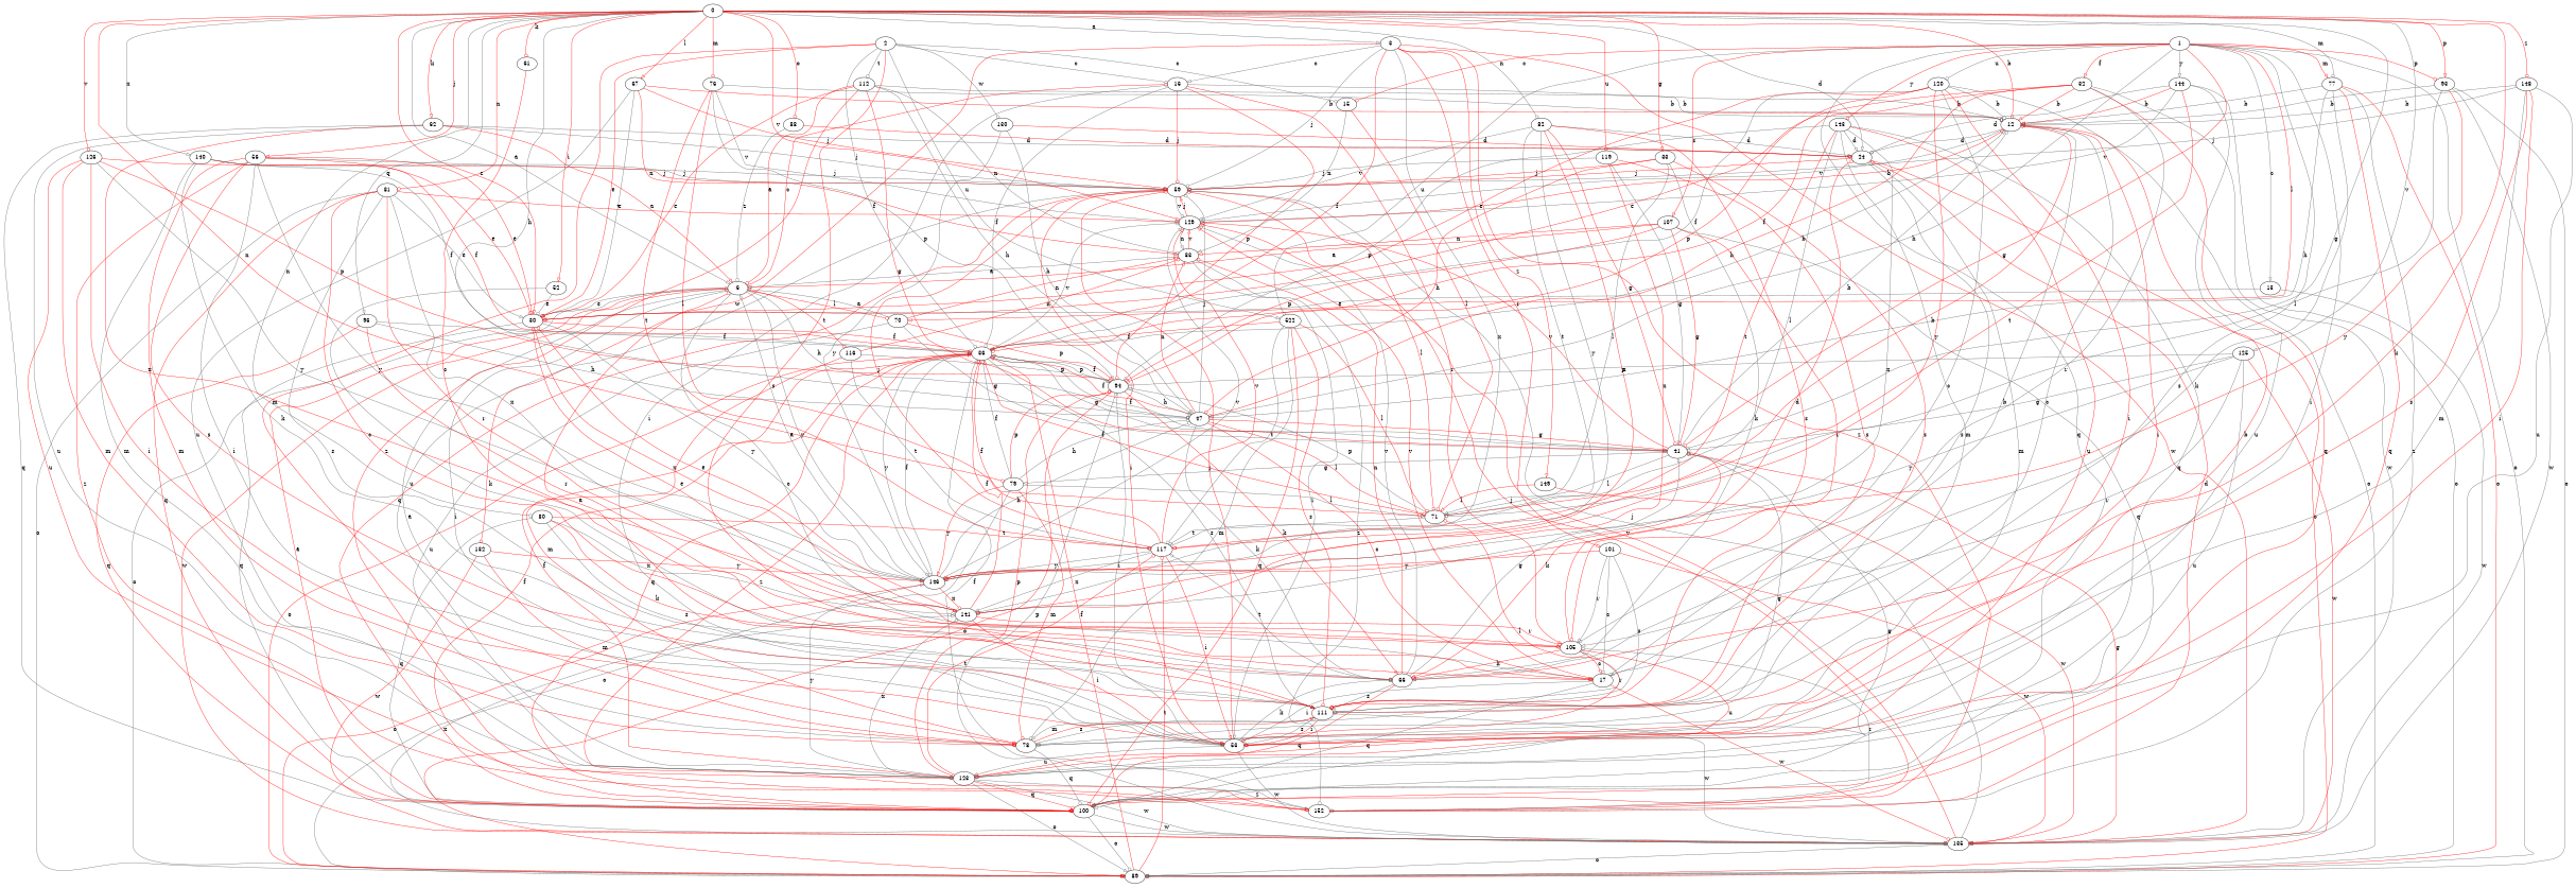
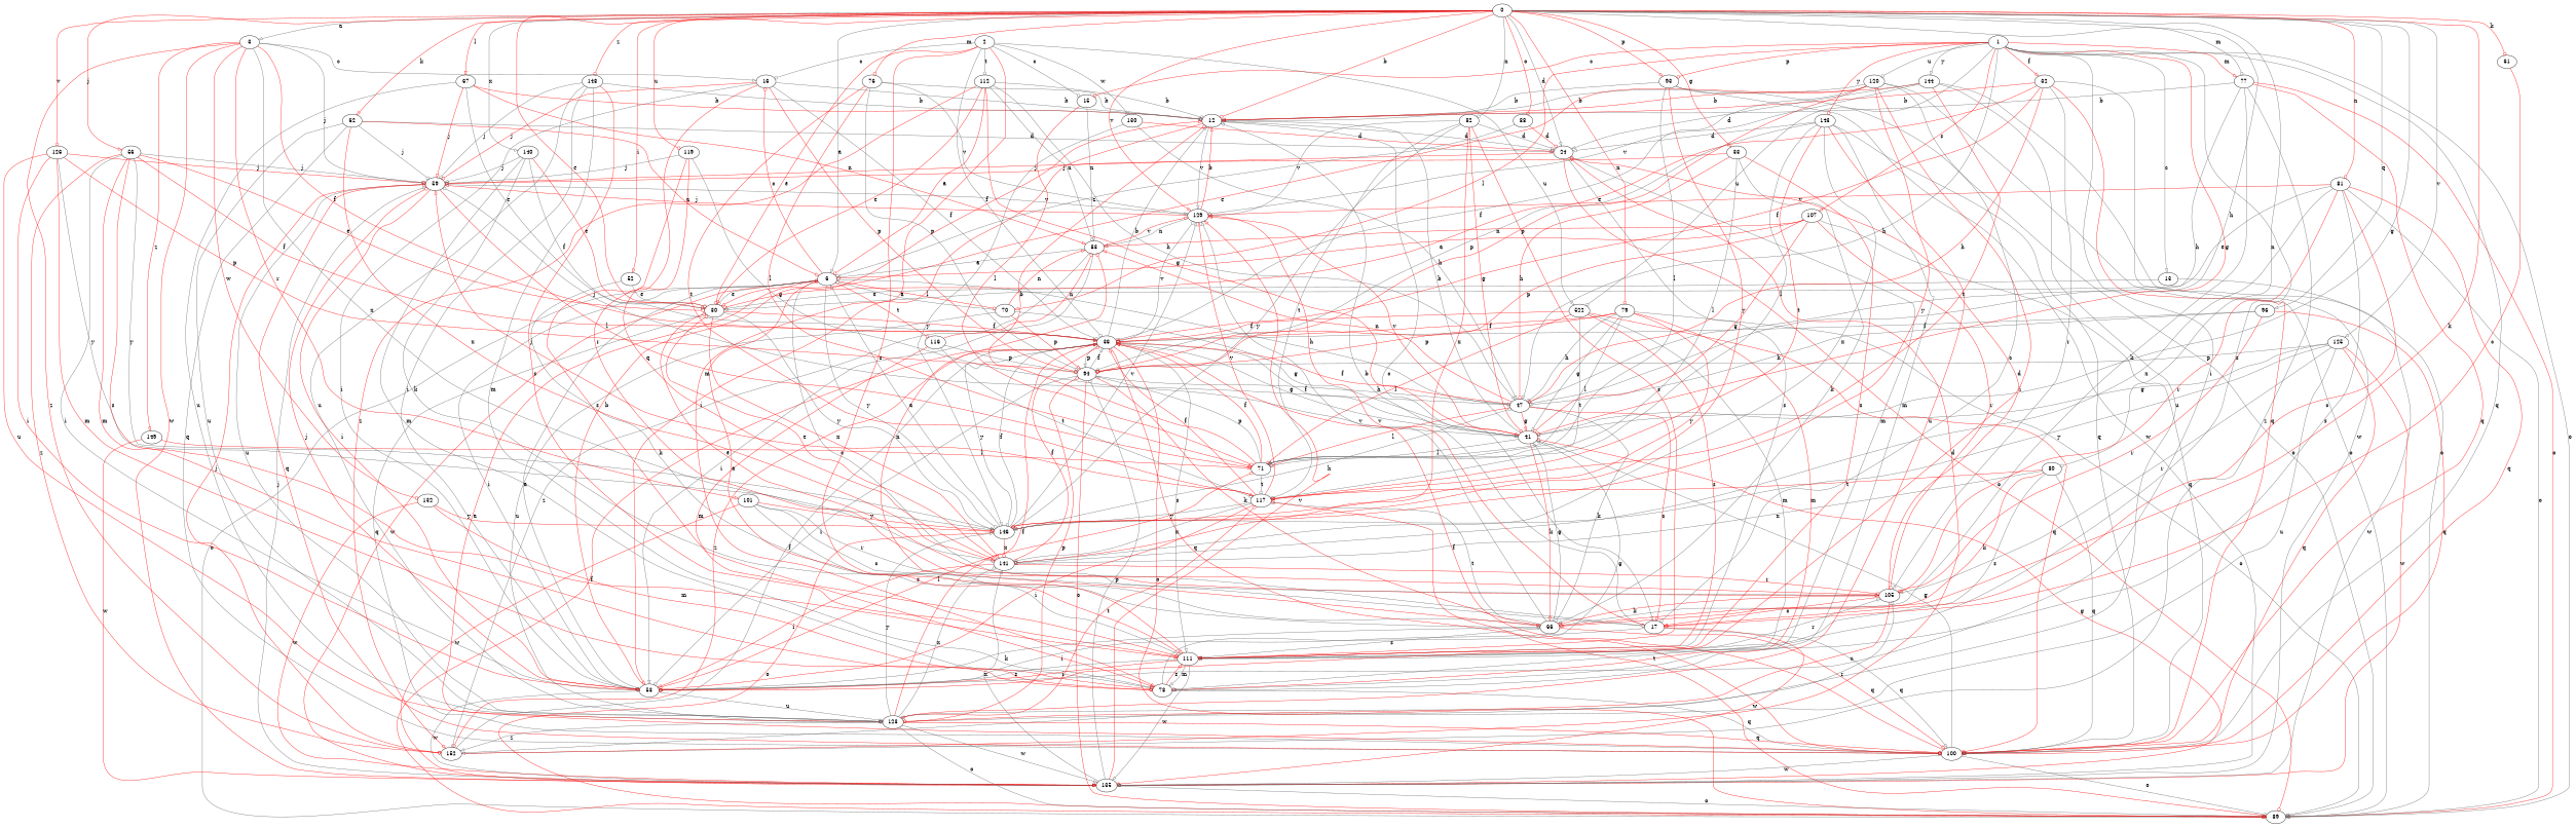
  strict digraph {
    edge [arrowhead=odot color=gray40]
    0
    3
    6
    12
    24
    30
    n7 [label=33]
    41
    47
    52
    56
    61
    62
    66
    67
    76
    77
    79
    80
    81
    82
    88
    93
    96
    119
    125
    126
    129
    140
    148
    16
    36
    59
    101
    132
    135
    141
    149
    152
    53
    70
    89
    17
    116
    146
    111
    78
    100
    71
    83
    123
    117
    94
    105
    1
    13
    15
    32
    107
    120
    n61 [label=522]
    143
    144
    2
    112
    130
    0 -> 3 [arrowhead=onormal label=a]
    0 -> 6 [arrowhead=onormal label=a]
    0 -> 12 [color=red label=b]
    0 -> 24 [arrowhead=onormal label=d]
    0 -> 30 [arrowhead=onormal color=red label=e]
    0 -> n7 [arrowhead=onormal color=red label=g]
    0 -> 41 [label=g]
    0 -> 47 [label=h]
    0 -> 52 [arrowhead=onormal color=red label=i]
    0 -> 56 [arrowhead=onormal color=red label=j]
    0 -> 61 [color=red label=k]
    0 -> 62 [arrowhead=onormal color=red label=k]
    0 -> 66 [arrowhead=onormal color=red label=k]
    0 -> 67 [arrowhead=onormal color=red label=l]
    0 -> 76 [color=red label=m]
    0 -> 77 [label=m]
    0 -> 79 [color=red label=n]
    0 -> 80 [label=n]
    0 -> 81 [color=red label=n]
    0 -> 82 [label=n]
    0 -> 88 [color=red label=o]
    0 -> 93 [arrowhead=onormal color=red label=p]
    0 -> 96 [arrowhead=onormal label=q]
    0 -> 119 [color=red label=u]
    0 -> 125 [arrowhead=onormal label=v]
    0 -> 126 [color=red label=v]
    0 -> 129 [arrowhead=onormal color=red label=v]
    0 -> 140 [arrowhead=onormal label=x]
    0 -> 148 [color=red label=z]
    3 -> 16 [arrowhead=onormal label=c]
    3 -> 36 [arrowhead=onormal color=red label=f]
    3 -> 59 [label=j]
    3 -> 101 [arrowhead=onormal color=red label=r]
    3 -> 132 [color=red label=w]
    3 -> 135 [arrowhead=onormal color=red label=w]
    3 -> 141 [label=x]
    3 -> 149 [arrowhead=onormal color=red label=z]
    3 -> 152 [color=red label=z]
    6 -> 30 [label=e]
    6 -> 47 [label=h]
    6 -> 16 [color=red label=c]
    6 -> 135 [arrowhead=onormal color=red label=w]
    6 -> 53 [arrowhead=onormal label=i]
    6 -> 70 [color=red label=l]
    6 -> 89 [label=o]
    6 -> 17 [label=c]
    6 -> 116 [color=red label=t]
    6 -> 146 [label=y]
    12 -> 24 [label=d]
    12 -> 129 [arrowhead=onormal label=v]
    12 -> 53 [arrowhead=onormal color=red label=i]
    12 -> 17 [arrowhead=onormal label=c]
    24 -> 59 [color=red label=j]
    24 -> 89 [color=red label=o]
    24 -> 111 [label=s]
    24 -> 78 [arrowhead=onormal label=m]
    30 -> 36 [color=red label=f]
    30 -> 141 [arrowhead=onormal color=red label=x]
    30 -> 146 [arrowhead=onormal label=y]
    30 -> 100 [label=q]
    n7 -> 47 [color=red label=h]
    n7 -> 66 [arrowhead=onormal label=k]
    n7 -> 59 [color=red label=j]
    n7 -> 111 [arrowhead=onormal color=red label=s]
    n7 -> 71 [arrowhead=onormal label=l]
    41 -> 12 [label=b]
    41 -> 66 [arrowhead=onormal color=red label=k]
    41 -> 129 [arrowhead=onormal color=red label=v]
    41 -> 36 [arrowhead=onormal label=f]
    41 -> 71 [arrowhead=onormal label=l]
    47 -> 41 [arrowhead=onormal color=red label=g]
    47 -> 66 [label=k]
    47 -> 36 [arrowhead=onormal color=red label=f]
    47 -> 59 [label=j]
    47 -> 17 [arrowhead=onormal color=red label=c]
    47 -> 71 [color=red label=l]
    47 -> 83 [arrowhead=onormal color=red label=n]
    52 -> 30 [label=e]
    52 -> 66 [label=k]
    56 -> 30 [color=red label=e]
    56 -> 36 [arrowhead=onormal color=red label=f]
    56 -> 59 [arrowhead=onormal label=j]
    56 -> 152 [color=red label=z]
    56 -> 53 [label=i]
    56 -> 146 [arrowhead=onormal label=y]
    56 -> 111 [arrowhead=onormal color=red label=s]
    56 -> 78 [color=red label=m]
    61 -> 17 [color=red label=c]
    62 -> 6 [arrowhead=onormal color=red label=a]
    62 -> 24 [arrowhead=onormal label=d]
    62 -> 59 [label=j]
    62 -> 141 [arrowhead=onormal color=red label=x]
    62 -> 100 [label=q]
    62 -> 123 [label=u]
    66 -> 41 [arrowhead=onormal label=g]
    66 -> 129 [arrowhead=onormal label=v]
    66 -> 111 [arrowhead=onormal label=s]
    66 -> 100 [arrowhead=onormal color=red label=q]
    66 -> 83 [color=red label=n]
    66 -> 117 [arrowhead=onormal label=t]
    67 -> 12 [color=red label=b]
    67 -> 30 [arrowhead=onormal label=e]
    67 -> 59 [arrowhead=onormal color=red label=j]
    67 -> 83 [arrowhead=onormal color=red label=n]
    67 -> 123 [label=u]
    76 -> 12 [label=b]
    76 -> 129 [arrowhead=onormal label=v]
    76 -> 71 [arrowhead=onormal color=red label=l]
    76 -> 117 [arrowhead=onormal color=red label=t]
    76 -> 94 [arrowhead=onormal label=p]
    77 -> 12 [arrowhead=onormal label=b]
    77 -> 47 [label=h]
    77 -> 66 [label=k]
    77 -> 152 [arrowhead=onormal label=z]
    77 -> 89 [arrowhead=onormal color=red label=o]
    77 -> 100 [arrowhead=onormal color=red label=q]
-   41 -> 79 [arrowhead=onormal label=g]
+   79 -> 41 [arrowhead=onormal label=g]
    79 -> 47 [label=h]
-   79 -> 36 [label=f]
+   79 -> 36 [color=red label=f]
    79 -> 89 [arrowhead=onormal label=o]
    79 -> 146 [arrowhead=onormal color=red label=y]
    79 -> 78 [color=red label=m]
    79 -> 71 [arrowhead=onormal label=l]
    79 -> 94 [color=red label=p]
    80 -> 66 [color=red label=k]
    80 -> 141 [arrowhead=onormal label=x]
    80 -> 111 [arrowhead=onormal label=s]
    80 -> 100 [label=q]
    80 -> 117 [color=red label=t]
    81 -> 30 [arrowhead=onormal label=e]
    81 -> 129 [color=red label=v]
    81 -> 141 [label=x]
    81 -> 89 [arrowhead=onormal label=o]
    81 -> 17 [arrowhead=onormal color=red label=c]
    81 -> 111 [arrowhead=onormal label=s]
    81 -> 100 [color=red label=q]
    81 -> 105 [arrowhead=onormal color=red label=r]
    82 -> 24 [arrowhead=onormal label=d]
    82 -> 41 [color=red label=g]
    82 -> 129 [arrowhead=onormal label=v]
    82 -> 141 [color=red label=x]
    82 -> 146 [label=y]
    82 -> 111 [color=red label=s]
    82 -> 117 [label=t]
    88 -> 6 [label=z]
    88 -> 24 [color=red label=d]
    93 -> 12 [arrowhead=onormal label=b]
    93 -> 135 [arrowhead=onormal label=w]
    93 -> 89 [label=o]
    93 -> 146 [color=red label=y]
    93 -> 71 [label=l]
    96 -> 47 [label=h]
    96 -> 36 [label=f]
    96 -> 100 [arrowhead=onormal color=red label=q]
    96 -> 105 [color=red label=r]
    119 -> 41 [arrowhead=onormal label=g]
    119 -> 59 [arrowhead=onormal label=j]
-   119 -> 141 [arrowhead=onormal color=red label=x]
+   119 -> 141 [arrowhead=onormal color=red label=q]
    119 -> 111 [color=red label=s]
    125 -> 41 [label=g]
    125 -> 135 [color=red label=w]
    125 -> 146 [label=y]
+   125 -> 100 [color=red label=q]
    125 -> 123 [label=u]
    125 -> 94 [arrowhead=onormal label=p]
    125 -> 105 [arrowhead=onormal label=r]
    126 -> 59 [color=red label=j]
    126 -> 53 [color=red label=i]
    126 -> 146 [label=y]
    126 -> 78 [color=red label=m]
    126 -> 123 [arrowhead=onormal color=red label=u]
    126 -> 94 [color=red label=p]
    129 -> 12 [arrowhead=onormal color=red label=b]
    129 -> 59 [arrowhead=onormal color=red label=j]
    129 -> 83 [arrowhead=onormal label=n]
    140 -> 30 [color=red label=e]
    140 -> 66 [label=k]
    140 -> 36 [arrowhead=onormal label=f]
    140 -> 59 [arrowhead=onormal label=j]
    140 -> 78 [label=m]
    148 -> 12 [arrowhead=onormal label=b]
    148 -> 59 [label=j]
-   148 -> 53 [color=red label=i]
+   148 -> 53 [label=i]
    148 -> 111 [color=red label=s]
    148 -> 78 [label=m]
    148 -> 123 [arrowhead=onormal label=u]
    16 -> 12 [label=b]
    16 -> 36 [label=f]
    16 -> 59 [color=red label=j]
    16 -> 53 [label=i]
    16 -> 94 [color=red label=p]
    16 -> 105 [arrowhead=onormal color=red label=r]
    36 -> 12 [arrowhead=onormal label=b]
    36 -> 41 [arrowhead=onormal label=g]
    36 -> 129 [label=v]
    36 -> 152 [color=red label=z]
    36 -> 89 [arrowhead=onormal color=red label=o]
    36 -> 146 [label=y]
    36 -> 111 [arrowhead=onormal label=s]
    36 -> 100 [color=red label=q]
    36 -> 94 [arrowhead=onormal label=p]
    59 -> 129 [label=v]
    59 -> 53 [arrowhead=onormal color=red label=i]
    59 -> 100 [color=red label=q]
    59 -> 71 [color=red label=l]
    59 -> 123 [arrowhead=onormal label=u]
    101 -> 135 [arrowhead=onormal color=red label=w]
    101 -> 17 [label=c]
    101 -> 146 [color=red label=y]
    101 -> 111 [label=s]
    101 -> 105 [arrowhead=onormal label=r]
    132 -> 135 [color=red label=w]
    132 -> 146 [arrowhead=onormal color=red label=y]
    132 -> 78 [color=red label=m]
    135 -> 41 [color=red label=g]
    135 -> 129 [arrowhead=onormal color=red label=v]
    135 -> 59 [arrowhead=onormal label=j]
    135 -> 141 [arrowhead=onormal label=x]
    135 -> 89 [arrowhead=onormal label=o]
    135 -> 94 [label=p]
    141 -> 30 [color=red label=e]
    141 -> 36 [color=red label=f]
    141 -> 53 [arrowhead=onormal color=red label=i]
    141 -> 105 [color=red label=r]
    149 -> 135 [arrowhead=onormal color=red label=w]
    149 -> 71 [arrowhead=onormal color=red label=l]
    152 -> 24 [arrowhead=onormal color=red label=d]
    152 -> 36 [arrowhead=onormal label=f]
    152 -> 59 [color=red label=j]
    152 -> 105 [label=r]
    53 -> 6 [label=a]
    53 -> 12 [arrowhead=onormal color=red label=b]
    53 -> 66 [label=k]
    53 -> 59 [color=red label=j]
    53 -> 135 [label=w]
    53 -> 111 [label=s]
    53 -> 71 [color=red label=l]
    53 -> 123 [arrowhead=onormal label=u]
    70 -> 6 [label=a]
    70 -> 41 [label=g]
    70 -> 83 [arrowhead=onormal color=red label=n]
    70 -> 123 [label=u]
    70 -> 94 [arrowhead=onormal color=red label=p]
    89 -> 36 [arrowhead=onormal color=red label=f]
    89 -> 117 [color=red label=t]
    17 -> 12 [arrowhead=onormal label=b]
    17 -> 129 [arrowhead=onormal color=red label=v]
    17 -> 135 [color=red label=w]
    17 -> 53 [label=i]
    17 -> 100 [arrowhead=onormal label=q]
    116 -> 78 [arrowhead=onormal color=red label=m]
    116 -> 83 [color=red label=n]
    116 -> 117 [label=t]
    116 -> 94 [label=p]
    146 -> 6 [arrowhead=onormal label=a]
    146 -> 47 [label=h]
    146 -> 129 [arrowhead=onormal label=v]
    146 -> 36 [arrowhead=onormal label=f]
    146 -> 141 [color=red label=x]
    146 -> 89 [color=red label=o]
    111 -> 6 [color=red label=a]
    111 -> 135 [arrowhead=onormal label=w]
    111 -> 53 [color=red label=i]
    111 -> 78 [arrowhead=onormal label=m]
    111 -> 105 [arrowhead=onormal label=r]
    78 -> 41 [arrowhead=onormal label=g]
    78 -> 111 [arrowhead=onormal color=red label=s]
    78 -> 100 [label=q]
    100 -> 6 [color=red label=a]
    100 -> 41 [label=g]
    100 -> 36 [arrowhead=onormal color=red label=f]
    100 -> 135 [label=w]
    100 -> 89 [label=o]
    71 -> 12 [color=red label=b]
    71 -> 36 [arrowhead=onormal color=red label=f]
    71 -> 117 [label=t]
    71 -> 94 [arrowhead=onormal label=p]
    83 -> 6 [arrowhead=onormal label=a]
    83 -> 129 [arrowhead=onormal color=red label=v]
    83 -> 152 [label=z]
    83 -> 53 [arrowhead=onormal label=i]
    123 -> 36 [arrowhead=onormal color=red label=f]
    123 -> 135 [arrowhead=onormal label=w]
    123 -> 141 [label=x]
    123 -> 152 [arrowhead=onormal label=z]
    123 -> 89 [arrowhead=onormal label=o]
    123 -> 146 [arrowhead=onormal label=y]
    123 -> 100 [color=red label=q]
    123 -> 117 [color=red label=t]
    123 -> 94 [color=red label=p]
    117 -> 129 [arrowhead=onormal color=red label=v]
    117 -> 36 [arrowhead=onormal color=red label=f]
    117 -> 59 [arrowhead=onormal color=red label=j]
    117 -> 141 [arrowhead=onormal label=x]
    117 -> 53 [arrowhead=onormal color=red label=i]
    117 -> 146 [arrowhead=onormal label=y]
    94 -> 47 [label=h]
    94 -> 66 [arrowhead=onormal color=red label=k]
    94 -> 36 [arrowhead=onormal label=f]
    94 -> 53 [label=i]
    94 -> 89 [arrowhead=onormal color=red label=o]
    105 -> 24 [color=red label=d]
    105 -> 30 [color=red label=e]
    105 -> 66 [color=red label=k]
    105 -> 17 [arrowhead=onormal color=red label=c]
    105 -> 123 [color=red label=u]
    1 -> 41 [color=red label=g]
    1 -> 47 [arrowhead=onormal label=h]
    1 -> 77 [arrowhead=onormal color=red label=m]
    1 -> 93 [color=red label=p]
    1 -> 53 [label=i]
    1 -> 70 [arrowhead=onormal color=red label=l]
    1 -> 89 [label=o]
    1 -> 111 [arrowhead=onormal label=s]
    1 -> 100 [label=q]
    1 -> 13 [arrowhead=onormal label=c]
    1 -> 15 [color=red label=c]
    1 -> 32 [arrowhead=onormal color=red label=f]
    1 -> 107 [arrowhead=onormal color=red label=s]
    1 -> 120 [label=u]
    1 -> n61 [label=u]
    1 -> 143 [color=red label=y]
    1 -> 144 [arrowhead=onormal label=y]
    13 -> 30 [arrowhead=onormal label=e]
    13 -> 135 [arrowhead=onormal label=w]
    15 -> 71 [color=red label=l]
    15 -> 83 [arrowhead=onormal label=n]
    32 -> 12 [arrowhead=onormal color=red label=b]
    32 -> 30 [color=red label=e]
    32 -> 47 [color=red label=h]
    32 -> 36 [arrowhead=onormal color=red label=f]
    32 -> 135 [label=w]
    32 -> 100 [color=red label=q]
    32 -> 105 [arrowhead=onormal label=r]
    107 -> 6 [color=red label=a]
    107 -> 41 [color=red label=g]
    107 -> 100 [arrowhead=onormal label=q]
    107 -> 83 [arrowhead=onormal color=red label=n]
    107 -> 94 [color=red label=p]
    107 -> 105 [color=red label=r]
    120 -> 12 [label=b]
    120 -> 30 [arrowhead=onormal color=red label=e]
    120 -> 36 [label=f]
    120 -> 53 [color=red label=i]
    120 -> 89 [arrowhead=onormal label=o]
    120 -> 17 [label=c]
    120 -> 146 [arrowhead=onormal color=red label=y]
    120 -> 94 [color=red label=p]
    n61 -> 36 [color=red label=f]
    n61 -> 111 [color=red label=s]
    n61 -> 78 [label=m]
    n61 -> 100 [color=red label=q]
    n61 -> 71 [color=red label=l]
    n61 -> 117 [label=t]
    143 -> 24 [arrowhead=onormal label=d]
    143 -> 141 [label=x]
    143 -> 78 [arrowhead=onormal label=m]
    143 -> 100 [arrowhead=onormal label=q]
    143 -> 71 [label=l]
    143 -> 123 [arrowhead=onormal color=red label=u]
    143 -> 117 [arrowhead=onormal color=red label=t]
    143 -> 94 [arrowhead=onormal label=p]
    144 -> 12 [arrowhead=onormal color=red label=b]
    144 -> 24 [arrowhead=onormal label=d]
    144 -> 129 [label=v]
    144 -> 89 [arrowhead=onormal label=o]
    144 -> 123 [label=u]
    144 -> 117 [arrowhead=onormal color=red label=t]
    2 -> 30 [color=red label=e]
    2 -> 16 [label=c]
    2 -> 36 [label=f]
    2 -> 111 [arrowhead=onormal color=red label=s]
    2 -> 78 [arrowhead=onormal color=red label=m]
    2 -> 15 [label=c]
    2 -> n61 [arrowhead=onormal label=u]
    2 -> 112 [label=t]
    2 -> 130 [label=w]
    112 -> 6 [color=red label=a]
    112 -> 12 [label=b]
    112 -> 30 [arrowhead=onormal color=red label=e]
    112 -> 41 [arrowhead=onormal color=red label=g]
    112 -> 47 [arrowhead=onormal label=h]
    112 -> 152 [arrowhead=onormal color=red label=z]
    112 -> 83 [label=n]
    130 -> 24 [color=red label=d]
    130 -> 47 [arrowhead=onormal label=h]
    130 -> 146 [arrowhead=onormal label=y]
  }
